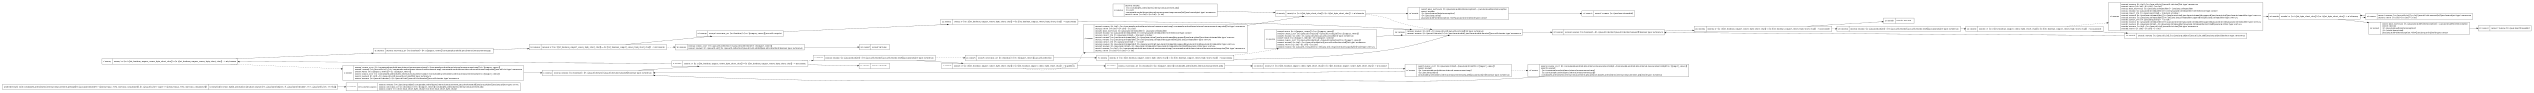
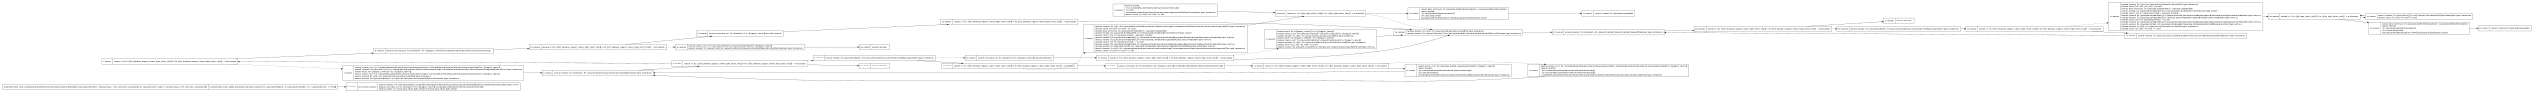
  digraph {
    fontname="Fira Sans"
    rankdir=LR
    node [fontname="Fira Sans" shape=record]
    edge [fontname="Fira Sans"]
    n1 [label="{0\:\ 0x0000|MTH_ENTER_BLOCK\l|0x0000: INVOKE  (r4 I:java.lang.Object) com.google.android.gms.internal.measurement.zzez.checkNotNull(java.lang.Object):java.lang.Object type: STATIC \l0x0003: INSTANCE_OF  (r0 I:boolean) = (r4 I:?[OBJECT, ARRAY]) com.google.android.gms.internal.measurement.zzfp \l0x0005: CONST  (r1 I:?[int, float, short, byte, char]) = (37 ?[int, float, short, byte, char]) \l}"]
    n2 [label="{1\:\ 0x0007|0x0007: IF  (r0 I:?[int, boolean, OBJECT, ARRAY, byte, short, char]) == (0 ?[int, boolean, OBJECT, ARRAY, byte, short, char])  \-\> B:17:0x0066 \l}"]
    n3 [label="{2\:\ 0x0009|0x0009: CHECK_CAST  (r4 I:com.google.android.gms.internal.measurement.zzfp) = (com.google.android.gms.internal.measurement.zzfp) (r4 I:?[OBJECT, ARRAY]) \l0x000b: INVOKE  (r4 I:java.util.List) = (r4 I:com.google.android.gms.internal.measurement.zzfp) com.google.android.gms.internal.measurement.zzfp.zzvf():java.util.List type: INTERFACE \l0x000f: MOVE  (r0 I:?[OBJECT, ARRAY]) = (r5 I:?[OBJECT, ARRAY]) \l0x0010: CHECK_CAST  (r0 I:com.google.android.gms.internal.measurement.zzfp) = (com.google.android.gms.internal.measurement.zzfp) (r0 I:?[OBJECT, ARRAY]) \l0x0012: INVOKE  (r5 I:int) = (r5 I:java.util.List) java.util.List.size():int type: INTERFACE \l0x0016: INVOKE  (r4 I:java.util.Iterator) = (r4 I:java.util.List) java.util.List.iterator():java.util.Iterator type: INTERFACE \l}"]
    n4 [label="{17\:\ 0x0066|0x0066: INSTANCE_OF  (r0 I:boolean) = (r4 I:?[OBJECT, ARRAY]) com.google.android.gms.internal.measurement.zzgu \l}"]
    n5 [label="{3\:\ 0x001a|0x001a: INVOKE  (r2 I:boolean) = (r4 I:java.util.Iterator) java.util.Iterator.hasNext():boolean type: INTERFACE \l}"]
    n6 [label="{18\:\ 0x0068|0x0068: IF  (r0 I:?[int, boolean, OBJECT, ARRAY, byte, short, char]) == (0 ?[int, boolean, OBJECT, ARRAY, byte, short, char])  \-\> B:21:0x0070 \l}"]
    n7 [label="{4\:\ 0x001e|0x001e: IF  (r2 I:?[int, boolean, OBJECT, ARRAY, byte, short, char]) == (0 ?[int, boolean, OBJECT, ARRAY, byte, short, char])  \-\> B:16:0x0065 \l}"]
    n8 [label="{5\:\ 0x0020|0x0020: INVOKE  (r2 I:java.lang.Object) = (r4 I:java.util.Iterator) java.util.Iterator.next():java.lang.Object type: INTERFACE \l}"]
    n9 [label="{16\:\ 0x0065|0x0065: RETURN   \l}"]
    n10 [label="{6\:\ 0x0024|0x0024: IF  (r2 I:?[int, boolean, OBJECT, ARRAY, byte, short, char]) != (0 ?[int, boolean, OBJECT, ARRAY, byte, short, char])  \-\> B:12:0x0055 \l}"]
    n11 [label="{23\:\ 0x0074|0x0074: INSTANCE_OF  (r0 I:boolean) = (r4 I:?[OBJECT, ARRAY]) java.util.Collection \l}"]
    n12 [label="{7\:\ 0x0026|0x0026: INVOKE  (r4 I:int) = (r0 I:com.google.android.gms.internal.measurement.zzfp) com.google.android.gms.internal.measurement.zzfp.size():int type: INTERFACE \l0x002a: ARITH  (r4 I:int) = (r4 I:int) \- (r5 I:int) \l0x002b: NEW_INSTANCE  (r2 I:java.lang.StringBuilder) =  java.lang.StringBuilder \l0x002d: INVOKE  (r2 I:java.lang.StringBuilder), (r1 I:int) java.lang.StringBuilder.\<init\>(int):void type: DIRECT \l0x0030: CONST_STR  (r1 I:java.lang.String) =  \"Element at index \" \l0x0032: INVOKE  (r2 I:java.lang.StringBuilder), (r1 I:java.lang.String) java.lang.StringBuilder.append(java.lang.String):java.lang.StringBuilder type: VIRTUAL \l0x0035: INVOKE  (r2 I:java.lang.StringBuilder), (r4 I:int) java.lang.StringBuilder.append(int):java.lang.StringBuilder type: VIRTUAL \l0x0038: CONST_STR  (r4 I:java.lang.String) =  \" is null.\" \l0x003a: INVOKE  (r2 I:java.lang.StringBuilder), (r4 I:java.lang.String) java.lang.StringBuilder.append(java.lang.String):java.lang.StringBuilder type: VIRTUAL \l0x003d: INVOKE  (r4 I:java.lang.String) = (r2 I:java.lang.StringBuilder) java.lang.StringBuilder.toString():java.lang.String type: VIRTUAL \l0x0041: INVOKE  (r1 I:int) = (r0 I:com.google.android.gms.internal.measurement.zzfp) com.google.android.gms.internal.measurement.zzfp.size():int type: INTERFACE \l0x0045: ARITH  (r1 I:int) = (r1 I:int) + (\-1 int) \l}"]
    n13 [label="{12\:\ 0x0055|0x0055: INSTANCE_OF  (r3 I:boolean) = (r2 I:?[OBJECT, ARRAY]) com.google.android.gms.internal.measurement.zzdp \l}"]
    n14 [label="{8\:\ 0x0047|0x0047: IF  (r1 I:?[int, byte, short, char]) \< (r5 I:?[int, byte, short, char])  \-\> B:10:0x004f \l}"]
    n15 [label="{13\:\ 0x0057|0x0057: IF  (r3 I:?[int, boolean, OBJECT, ARRAY, byte, short, char]) == (0 ?[int, boolean, OBJECT, ARRAY, byte, short, char])  \-\> B:15:0x005f \l}"]
    n16 [label="{10\:\ 0x004f|0x004f: NEW_INSTANCE  (r5 I:java.lang.NullPointerException) =  java.lang.NullPointerException \l0x0051: INVOKE  \l  (r5 I:java.lang.NullPointerException)\l  (r4 I:java.lang.String)\l java.lang.NullPointerException.\<init\>(java.lang.String):void type: DIRECT \l}"]
    n17 [label="{26\:\ 0x008a|0x008a: INVOKE  (r0 I:int) = (r5 I:java.util.List) java.util.List.size():int type: INTERFACE \l0x008e: INVOKE  (r4 I:java.util.Iterator) = (r4 I:java.lang.Iterable) java.lang.Iterable.iterator():java.util.Iterator type: INTERFACE \l}"]
    n18 [label="{9\:\ 0x0049|0x0049: INVOKE  \l  (r0 I:com.google.android.gms.internal.measurement.zzfp)\l  (r1 I:int)\l com.google.android.gms.internal.measurement.zzfp.remove(int):java.lang.Object type: INTERFACE \l0x004c: ARITH  (r1 I:int) = (r1 I:int) + (\-1 int) \l}"]
    n19 [label="{11\:\ 0x0054|0x0054: THROW  (r5 I:java.lang.Throwable) \l}"]
    n20 [label="{14\:\ 0x0059|0x0059: CHECK_CAST  (r2 I:com.google.android.gms.internal.measurement.zzdp) = (com.google.android.gms.internal.measurement.zzdp) (r2 I:?[OBJECT, ARRAY]) \l0x005b: INVOKE  \l  (r0 I:com.google.android.gms.internal.measurement.zzfp)\l  (r2 I:com.google.android.gms.internal.measurement.zzdp)\l com.google.android.gms.internal.measurement.zzfp.zzc(com.google.android.gms.internal.measurement.zzdp):void type: INTERFACE \l}"]
    n21 [label="{15\:\ 0x005f|0x005f: CHECK_CAST  (r2 I:java.lang.String) = (java.lang.String) (r2 I:?[OBJECT, ARRAY]) \l0x0061: INVOKE  \l  (r0 I:com.google.android.gms.internal.measurement.zzfp)\l  (r2 I:java.lang.Object)\l com.google.android.gms.internal.measurement.zzfp.add(java.lang.Object):boolean type: INTERFACE \l}"]
    n22 [label="{19\:\ 0x006a|0x006a: CHECK_CAST  (r4 I:java.util.Collection) = (java.util.Collection) (r4 I:?[OBJECT, ARRAY]) \l0x006c: INVOKE  (r5 I:java.util.List), (r4 I:java.util.Collection) java.util.List.addAll(java.util.Collection):boolean type: INTERFACE \l}"]
    n23 [label="{21\:\ 0x0070|0x0070: INSTANCE_OF  (r0 I:boolean) = (r5 I:?[OBJECT, ARRAY]) java.util.ArrayList \l}"]
    n24 [label="{20\:\ 0x006f|0x006f: RETURN   \l}"]
    n25 [label="{22\:\ 0x0072|0x0072: IF  (r0 I:?[int, boolean, OBJECT, ARRAY, byte, short, char]) == (0 ?[int, boolean, OBJECT, ARRAY, byte, short, char])  \-\> B:26:0x008a \l}"]
    n26 [label="{24\:\ 0x0076|0x0076: IF  (r0 I:?[int, boolean, OBJECT, ARRAY, byte, short, char]) == (0 ?[int, boolean, OBJECT, ARRAY, byte, short, char])  \-\> B:26:0x008a \l}"]
    n27 [label="{27\:\ 0x0092|0x0092: INVOKE  (r2 I:boolean) = (r4 I:java.util.Iterator) java.util.Iterator.hasNext():boolean type: INTERFACE \l}"]
    n28 [label="{25\:\ 0x0078|0x0078: MOVE  (r0 I:?[OBJECT, ARRAY]) = (r5 I:?[OBJECT, ARRAY]) \l0x0079: CHECK_CAST  (r0 I:java.util.ArrayList) = (java.util.ArrayList) (r0 I:?[OBJECT, ARRAY]) \l0x007b: INVOKE  (r2 I:int) = (r5 I:java.util.List) java.util.List.size():int type: INTERFACE \l0x007f: MOVE  (r3 I:?[OBJECT, ARRAY]) = (r4 I:?[OBJECT, ARRAY]) \l0x0080: CHECK_CAST  (r3 I:java.util.Collection) = (java.util.Collection) (r3 I:?[OBJECT, ARRAY]) \l0x0082: INVOKE  (r3 I:int) = (r3 I:java.util.Collection) java.util.Collection.size():int type: INTERFACE \l0x0086: ARITH  (r2 I:int) = (r2 I:int) + (r3 I:int) \l0x0087: INVOKE  (r0 I:java.util.ArrayList), (r2 I:int) java.util.ArrayList.ensureCapacity(int):void type: VIRTUAL \l}"]
    n29 [label="{28\:\ 0x0096|0x0096: IF  (r2 I:?[int, boolean, OBJECT, ARRAY, byte, short, char]) == (0 ?[int, boolean, OBJECT, ARRAY, byte, short, char])  \-\> B:37:0x00d1 \l}"]
    n30 [label="{29\:\ 0x0098|0x0098: INVOKE  (r2 I:java.lang.Object) = (r4 I:java.util.Iterator) java.util.Iterator.next():java.lang.Object type: INTERFACE \l}"]
    n31 [label="{37\:\ 0x00d1|0x00d1: RETURN   \l}"]
    n32 [label="{30\:\ 0x009c|0x009c: IF  (r2 I:?[int, boolean, OBJECT, ARRAY, byte, short, char]) != (0 ?[int, boolean, OBJECT, ARRAY, byte, short, char])  \-\> B:36:0x00cd \l}"]
    n33 [label="{31\:\ 0x009e|0x009e: INVOKE  (r4 I:int) = (r5 I:java.util.List) java.util.List.size():int type: INTERFACE \l0x00a2: ARITH  (r4 I:int) = (r4 I:int) \- (r0 I:int) \l0x00a3: NEW_INSTANCE  (r2 I:java.lang.StringBuilder) =  java.lang.StringBuilder \l0x00a5: INVOKE  (r2 I:java.lang.StringBuilder), (r1 I:int) java.lang.StringBuilder.\<init\>(int):void type: DIRECT \l0x00a8: CONST_STR  (r1 I:java.lang.String) =  \"Element at index \" \l0x00aa: INVOKE  (r2 I:java.lang.StringBuilder), (r1 I:java.lang.String) java.lang.StringBuilder.append(java.lang.String):java.lang.StringBuilder type: VIRTUAL \l0x00ad: INVOKE  (r2 I:java.lang.StringBuilder), (r4 I:int) java.lang.StringBuilder.append(int):java.lang.StringBuilder type: VIRTUAL \l0x00b0: CONST_STR  (r4 I:java.lang.String) =  \" is null.\" \l0x00b2: INVOKE  (r2 I:java.lang.StringBuilder), (r4 I:java.lang.String) java.lang.StringBuilder.append(java.lang.String):java.lang.StringBuilder type: VIRTUAL \l0x00b5: INVOKE  (r4 I:java.lang.String) = (r2 I:java.lang.StringBuilder) java.lang.StringBuilder.toString():java.lang.String type: VIRTUAL \l0x00b9: INVOKE  (r1 I:int) = (r5 I:java.util.List) java.util.List.size():int type: INTERFACE \l0x00bd: ARITH  (r1 I:int) = (r1 I:int) + (\-1 int) \l}"]
    n34 [label="{36\:\ 0x00cd|0x00cd: INVOKE  (r5 I:java.util.List), (r2 I:java.lang.Object) java.util.List.add(java.lang.Object):boolean type: INTERFACE \l}"]
    n35 [label="{32\:\ 0x00bf|0x00bf: IF  (r1 I:?[int, byte, short, char]) \< (r0 I:?[int, byte, short, char])  \-\> B:34:0x00c7 \l}"]
    n36 [label="{33\:\ 0x00c1|0x00c1: INVOKE  (r5 I:java.util.List), (r1 I:int) java.util.List.remove(int):java.lang.Object type: INTERFACE \l0x00c4: ARITH  (r1 I:int) = (r1 I:int) + (\-1 int) \l}"]
    n37 [label="{34\:\ 0x00c7|0x00c7: NEW_INSTANCE  (r5 I:java.lang.NullPointerException) =  java.lang.NullPointerException \l0x00c9: INVOKE  \l  (r5 I:java.lang.NullPointerException)\l  (r4 I:static.lang.String)\l java.lang.NullPointerException.\<init\>(java.lang.String):void type: DIRECT \l}"]
    n38 [label="{35\:\ 0x00cc|0x00cc: THROW  (r5 I:java.lang.Throwable) \l}"]
    n39 [label="{protected static void com.google.android.gms.internal.measurement.zzdf.zza((r4 I:java.lang.Iterable\<T\> A[IMMUTABLE_TYPE, METHOD_ARGUMENT]), (r5 I:java.util.List\<? super T\> A[IMMUTABLE_TYPE, METHOD_ARGUMENT]))  | Annotation[SYSTEM, dalvik.annotation.Signature, \{value=[\<T:, Ljava\/lang\/Object;, \>(, Ljava\/lang\/Iterable\<, TT;\>;, Ljava\/util\/List\<, \-TT;\>;)V]\}]\l}"]
    n2 -> n3 [style=dashed]
    n2 -> n4
    n3 -> n5
    n4 -> n6
    n5 -> n7
    n6 -> n22 [style=dashed]
    n6 -> n23
    n7 -> n2
    n7 -> n8 [style=dashed]
    n7 -> n9
    n8 -> n10
    n8 -> n11 [style=dashed]
    n10 -> n12 [style=dashed]
    n10 -> n13
    n11 -> n26
    n12 -> n14
    n13 -> n15
    n14 -> n16
    n14 -> n17 [style=dashed]
-   n21 -> n20 [style=dashed]
+   n15 -> n20 [style=dashed]
    n15 -> n21
    n16 -> n19
    n17 -> n27
    n18 -> n14
    n20 -> n5
    n21 -> n5
    n22 -> n24
    n23 -> n25
    n25 -> n17
    n26 -> n17
    n26 -> n28 [style=dashed]
    n27 -> n29
    n28 -> n17
    n29 -> n30 [style=dashed]
    n29 -> n31
    n30 -> n32
    n32 -> n33 [style=dashed]
    n32 -> n34
    n33 -> n35
    n34 -> n27
    n35 -> n36 [style=dashed]
    n35 -> n37
    n36 -> n35
    n37 -> n38
    n39 -> n1
  }
